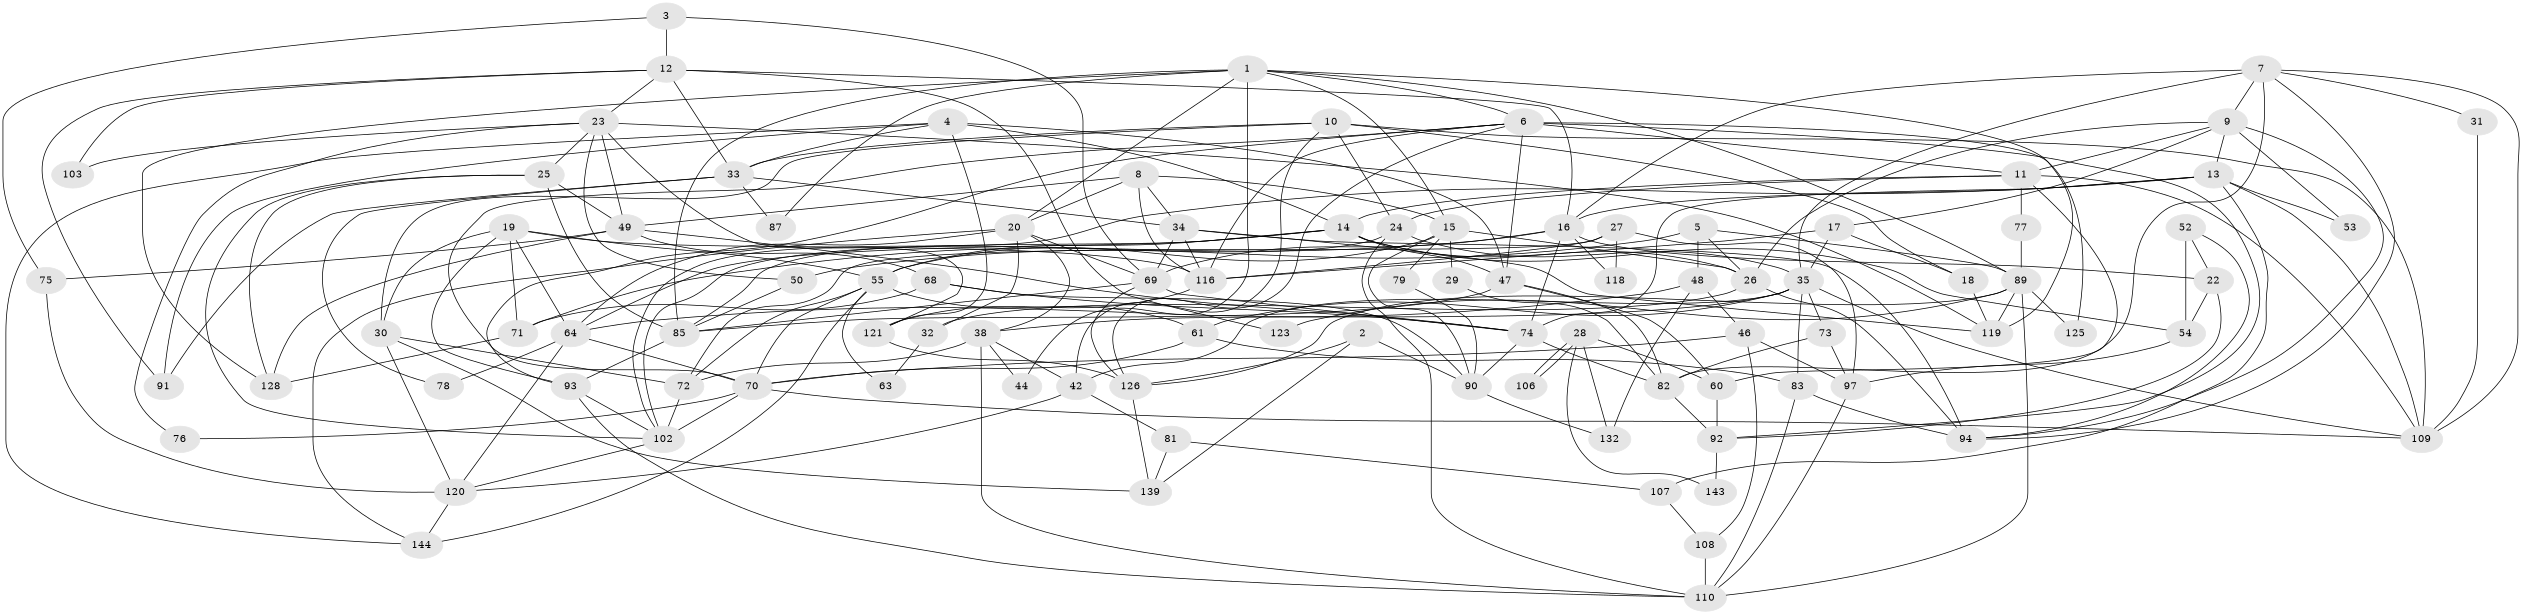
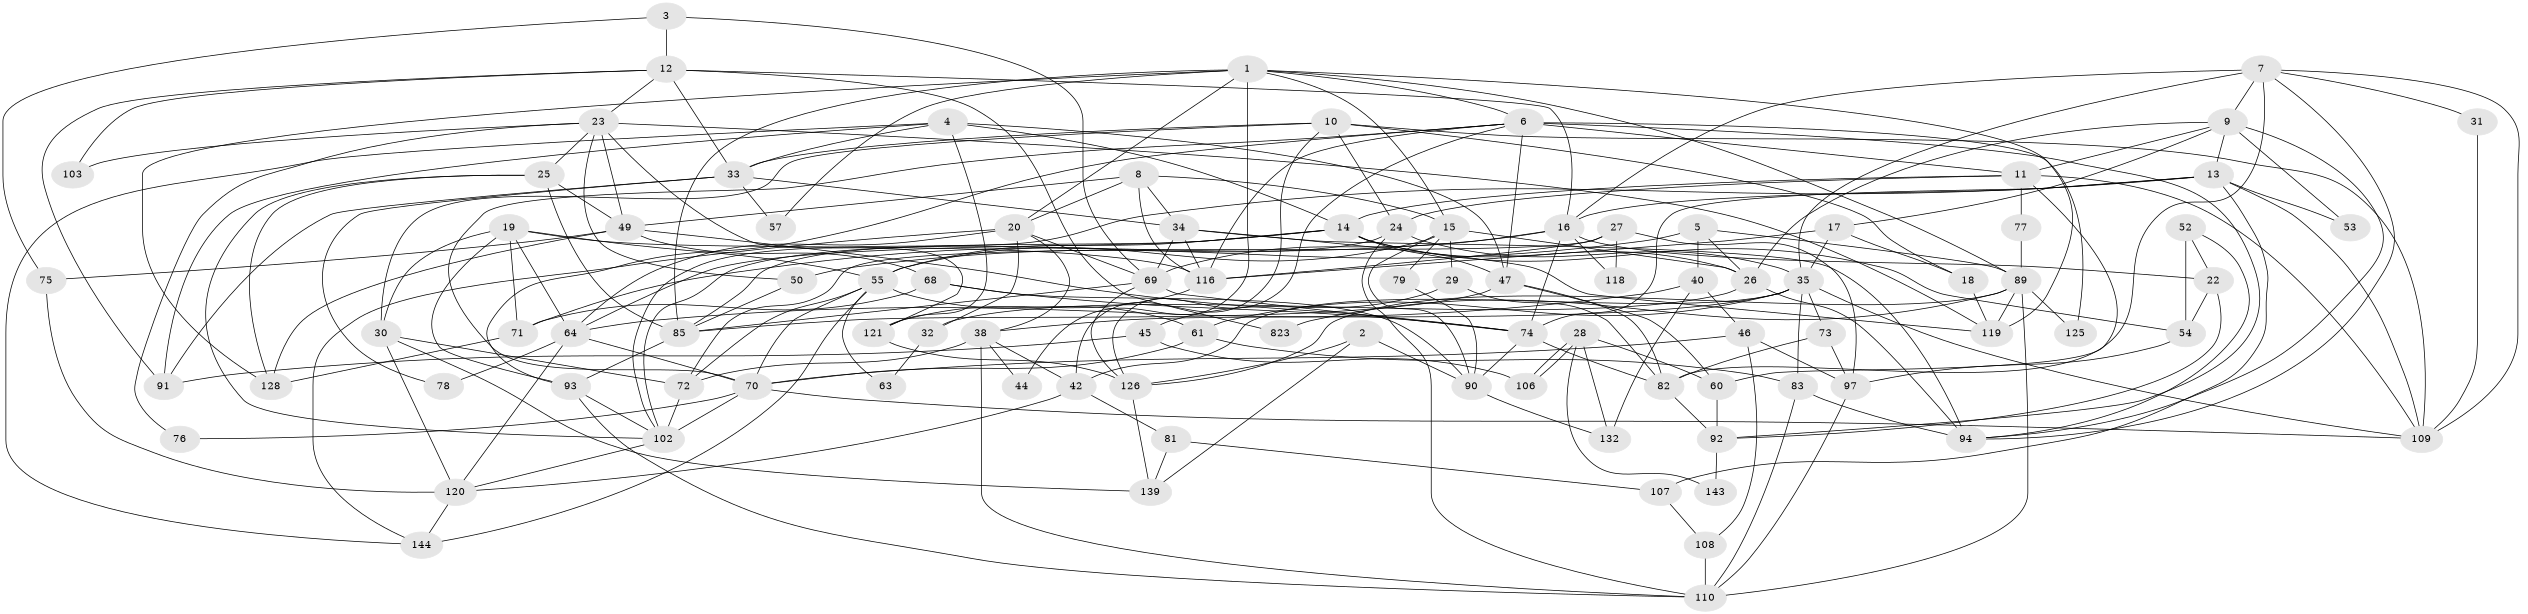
  graph {
    node [color=gray90 style=filled]
    1 [super="+138"]
    6 [super="+36"]
    15 [super="+21"]
    20 [super="+51"]
    44
-   57 [label=87]
+   57
    85
    89 [super="+140"]
    119
    128
    126 [super="+129"]
    47 [super="+95"]
    11 [super="+66"]
    70 [super="+100"]
    92 [super="+105"]
    93 [super="+99"]
    116 [super="+135"]
    125
    90 [super="+142"]
    26 [super="+43"]
    55 [super="+137"]
    29
    79
    69 [super="+77"]
    144
    64 [super="+84"]
    32
    38 [super="+80"]
-   123
+   123 [label=823]
    110 [super="+136"]
    132
    2
    139
    12 [super="+65"]
    33 [super="+86"]
    91
    16 [super="+134"]
    23 [super="+67"]
    103
    3
    75 [super="+104"]
    74 [super="+131"]
    120
    4 [super="+39"]
    14 [super="+127"]
    121
    102 [super="+124"]
    54
    34 [super="+96"]
    78
    82
    60
    94
    5
-   40 [super="+62" label=48]
+   40 [super="+62"]
    50
    46
    109 [super="+115"]
    24 [super="+58"]
    n60 [label=77]
    76
    143
    7 [super="+141"]
    9 [super="+101"]
    31
    35 [super="+113"]
    13 [super="+130"]
    17
    53
    22
    71 [super="+117"]
    118
    42 [super="+48"]
    61 [super="+87"]
    73 [super="+122"]
    83
    8 [super="+41"]
    49 [super="+56"]
    68
    107
    18
    10 [super="+112"]
    30 [super="+114"]
    72 [super="+111"]
    81
    63 [super="+133"]
    25 [super="+59"]
    108
    97 [super="+98"]
+   45
    19 [super="+88"]
    27
    28
    106
    52
    1 -- 6
    1 -- 15
    1 -- 20
    1 -- 44
    1 -- 57
    1 -- 85
    1 -- 89
    1 -- 119
    1 -- 128
    6 -- 126
    6 -- 47
    6 -- 11
    6 -- 70
    6 -- 92
    6 -- 93
    6 -- 116
    6 -- 125
    15 -- 90
    15 -- 26
    15 -- 55
    15 -- 29
    15 -- 79
    20 -- 69
    20 -- 144
    20 -- 64
    20 -- 32
    20 -- 38
    85 -- 93
    89 -- 119
    89 -- 126
    89 -- 125
    89 -- 123
    89 -- 110
    126 -- 139
    47 -- 85
    47 -- 82
    47 -- 60
    11 -- 14
    11 -- 60
    11 -- 109
    11 -- 24
    11 -- n60
    70 -- 102
    70 -- 109
    70 -- 76
    92 -- 143
    93 -- 110
    93 -- 102
    116 -- 121
    90 -- 132
    26 -- 32
    26 -- 94
    55 -- 70
    55 -- 144
    55 -- 61
    55 -- 72
    55 -- 63
    29 -- 82
+   29 -- 45
    79 -- 90
    69 -- 85
    69 -- 126
    69 -- 74
    64 -- 70
    64 -- 120
    64 -- 78
    32 -- 63
    38 -- 44
    38 -- 110
    38 -- 42
    38 -- 72
    2 -- 126
    2 -- 90
    2 -- 139
    12 -- 123
    12 -- 33
    12 -- 91
    12 -- 16
    12 -- 23
    12 -- 103
    33 -- 57
    33 -- 91
    33 -- 34
    33 -- 78
    16 -- 69
    16 -- 74
    16 -- 22
    16 -- 71
    16 -- 118
    23 -- 119
    23 -- 103
    23 -- 121
    23 -- 50
    23 -- 76
    23 -- 49
    23 -- 25
    3 -- 69
    3 -- 12
    3 -- 75
    75 -- 120
    74 -- 90
    74 -- 82
    120 -- 144
    4 -- 47
    4 -- 144
    4 -- 33
    4 -- 91
    4 -- 14
    4 -- 121
    14 -- 47
    14 -- 26
    14 -- 55
    14 -- 64
    14 -- 102
    14 -- 54
    121 -- 126
    102 -- 120
    54 -- 97
    34 -- 119
    34 -- 116
    34 -- 69
    34 -- 94
    82 -- 92
    60 -- 92
    5 -- 89
    5 -- 26
    5 -- 40
    5 -- 50
    40 -- 64
    40 -- 132
    40 -- 46
    50 -- 85
    46 -- 70
    46 -- 108
    46 -- 97
    24 -- 85
    24 -- 110
    24 -- 35
    n60 -- 89
    7 -- 16
    7 -- 82
    7 -- 94
    7 -- 109
    7 -- 9 [weight=2]
    7 -- 31
    7 -- 35
    9 -- 11
    9 -- 26
    9 -- 94
    9 -- 13
    9 -- 17
    9 -- 53
    31 -- 109
    35 -- 38
    35 -- 109
    35 -- 42
    35 -- 61
    35 -- 73
    35 -- 83
    13 -- 16
    13 -- 74
    13 -- 102
    13 -- 109
    13 -- 53
    13 -- 107
    17 -- 116
    17 -- 35
    17 -- 18
    22 -- 92
    22 -- 54
    71 -- 128 [weight=2]
    42 -- 120
    42 -- 81
    61 -- 70
    61 -- 83
    73 -- 82
    73 -- 97
    83 -- 110
    83 -- 94
    8 -- 15
    8 -- 20
    8 -- 116
    8 -- 34
    8 -- 49
    49 -- 128
    49 -- 75
    49 -- 74
    49 -- 68
    68 -- 90
    68 -- 74
    68 -- 71
    107 -- 108
    18 -- 119
    10 -- 33
    10 -- 109
    10 -- 24
    10 -- 42
    10 -- 18
    10 -- 30
    30 -- 139
    30 -- 120
    30 -- 72 [weight=2]
    72 -- 102
    81 -- 139
    81 -- 107
    25 -- 85
    25 -- 128
    25 -- 102
    25 -- 49
    108 -- 110
    97 -- 110
+   45 -- 91
+   45 -- 106
    19 -- 93
    19 -- 116
    19 -- 55
    19 -- 64
    19 -- 71
    19 -- 30
    27 -- 116
    27 -- 118
    27 -- 72
    27 -- 97
    28 -- 132
    28 -- 60
    28 -- 143
    28 -- 106
    28 -- 106
    52 -- 54
    52 -- 94
    52 -- 22
  }
